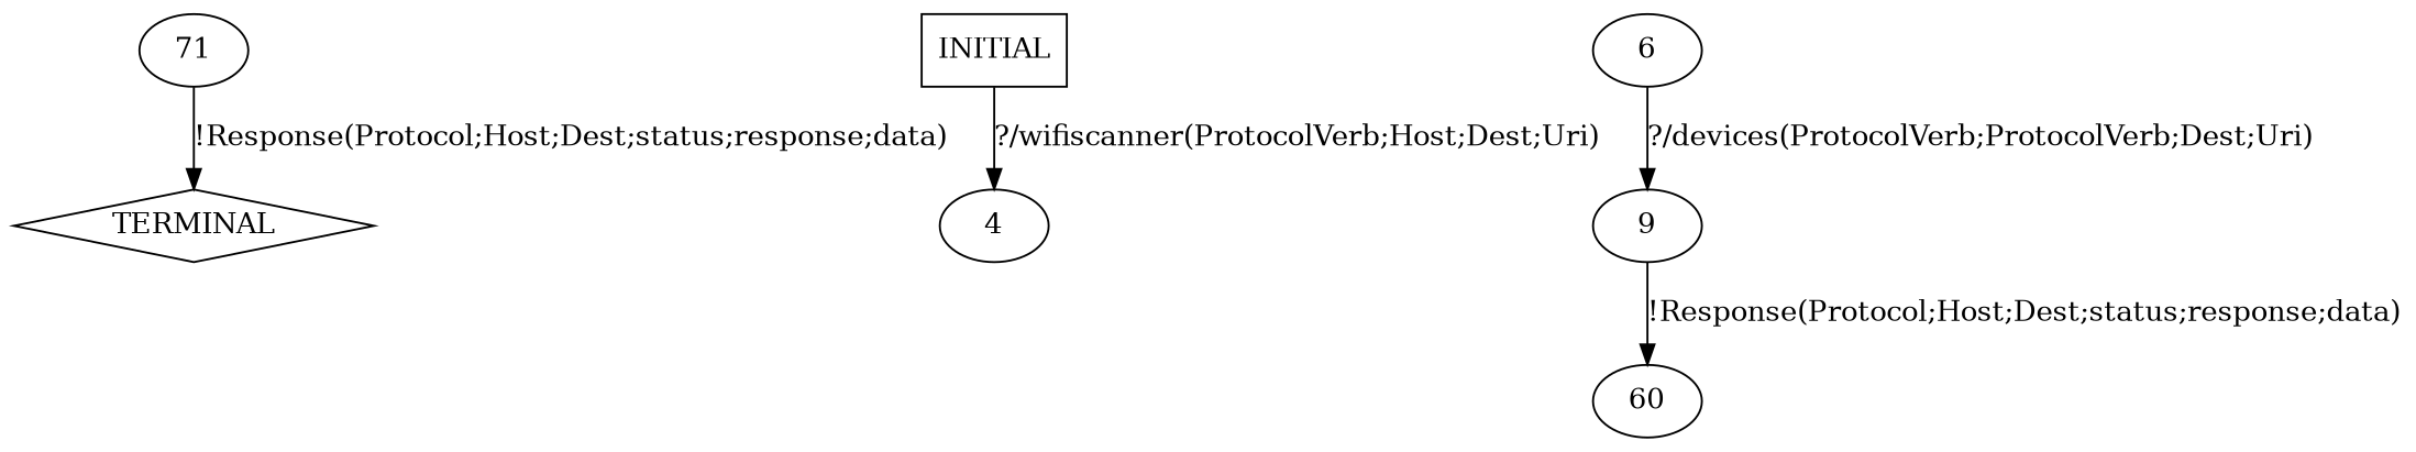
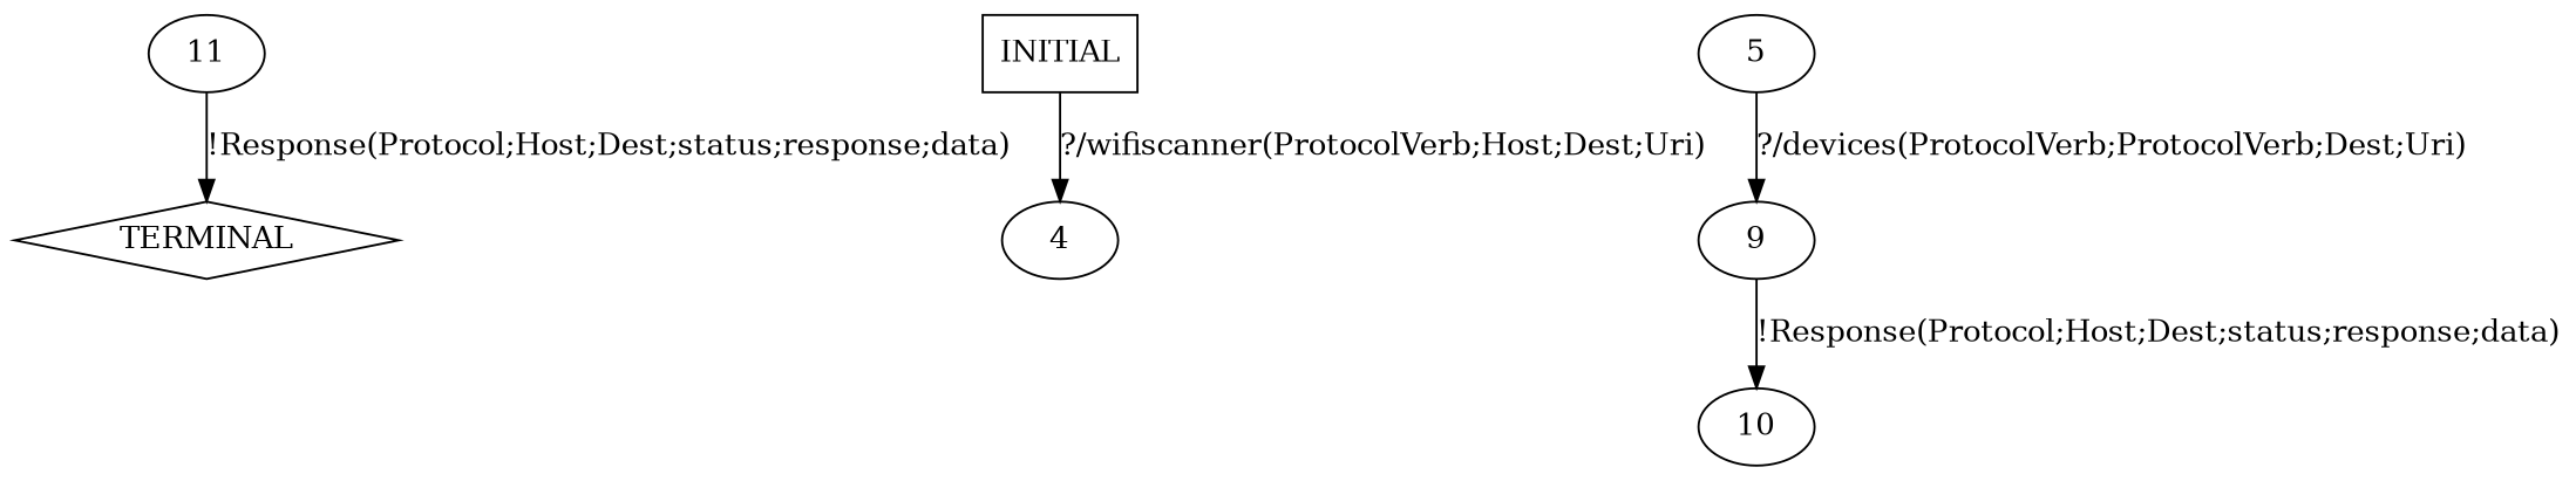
  digraph {
    n1 [label=TERMINAL shape=diamond]
    n2 [label=INITIAL shape=box]
    n3 [label=4]
-   n4 [label=6]
+   n4 [label=5]
    n5 [label=9]
-   n6 [label=60]
-   n7 [label=71]
+   n6 [label=10]
+   n7 [label=11]
    n2 -> n3 [label="?/wifiscanner(ProtocolVerb;Host;Dest;Uri)"]
    n4 -> n5 [label="?/devices(ProtocolVerb;ProtocolVerb;Dest;Uri)"]
    n5 -> n6 [label="!Response(Protocol;Host;Dest;status;response;data)"]
    n7 -> n1 [label="!Response(Protocol;Host;Dest;status;response;data)"]
  }
